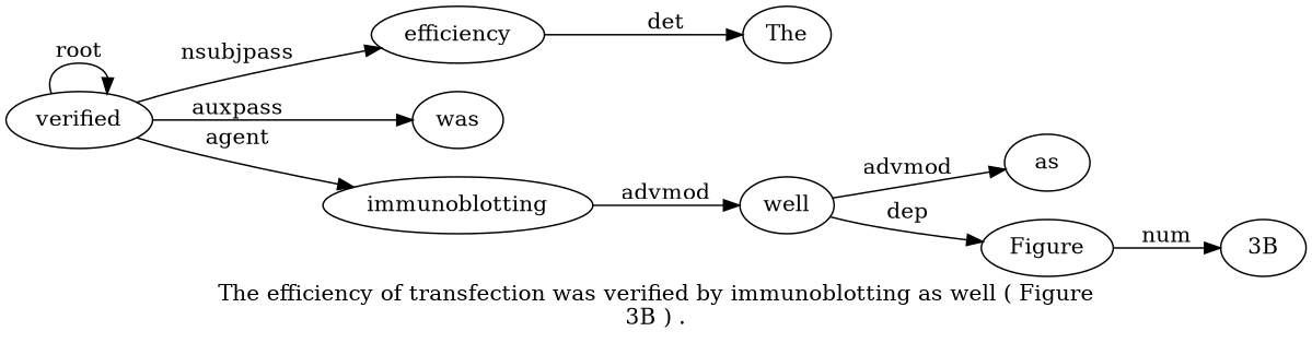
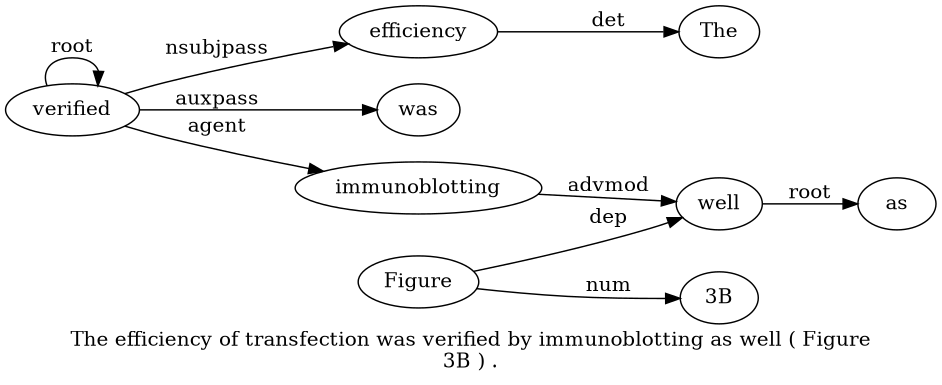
  digraph {
    label="The efficiency of transfection was verified by immunoblotting as well ( Figure\n3B ) ."
    rankdir=LR
    node [fillcolor=white style=filled]
    n1 [label=efficiency]
    n2 [label=The]
    n3 [label=verified]
    n4 [label=was]
    n5 [label=immunoblotting]
    n6 [label=well]
    n7 [label=as]
    n8 [label=Figure]
    n9 [label="3B"]
    n1 -> n2 [label=det]
    n3 -> n1 [label=nsubjpass]
    n3 -> n3 [label=root]
    n3 -> n4 [label=auxpass]
    n3 -> n5 [label=agent]
    n5 -> n6 [label=advmod]
-   n6 -> n7 [label=advmod]
-   n6 -> n8 [label=dep]
+   n6 -> n7 [label=root]
+   n8 -> n6 [label=dep]
    n8 -> n9 [label=num]
  }
